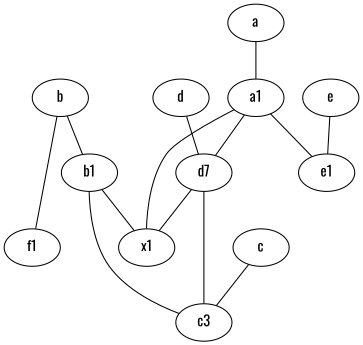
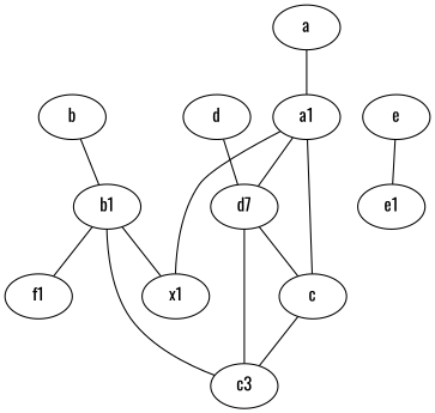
  graph {
    fontname=Oswald
    node [fontname=Oswald labelfontsize=50]
    edge [fontname=Oswald]
    n1 [label=d7]
    x1
    b1
    n4 [label=c3]
    f1
    b
    a1
    e1
    e
    d
    a
    c
-   n1 -- x1
+   n1 -- c
    b1 -- x1
    b1 -- n4
-   b -- f1
+   b1 -- f1
    n4 -- n1
    b -- b1
    a1 -- n1
    a1 -- x1
-   a1 -- e1
+   a1 -- c
    e -- e1
    d -- n1
    a -- a1
    c -- n4
  }
